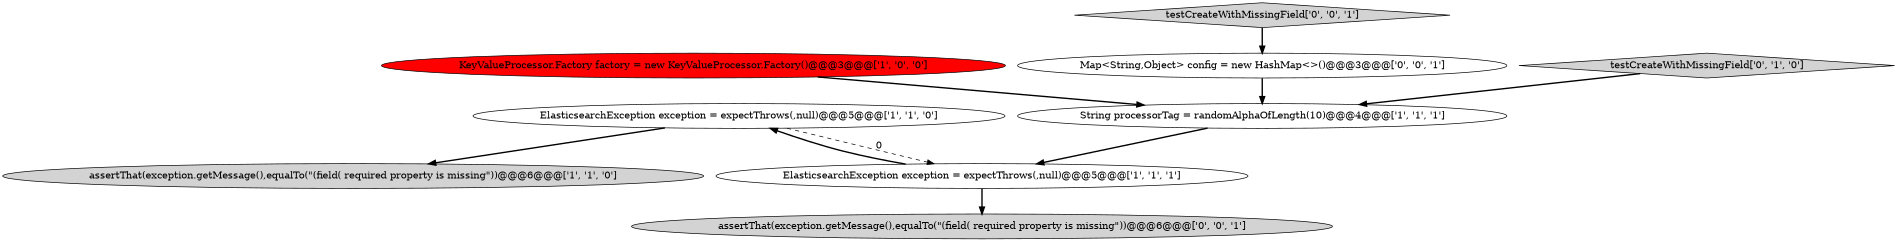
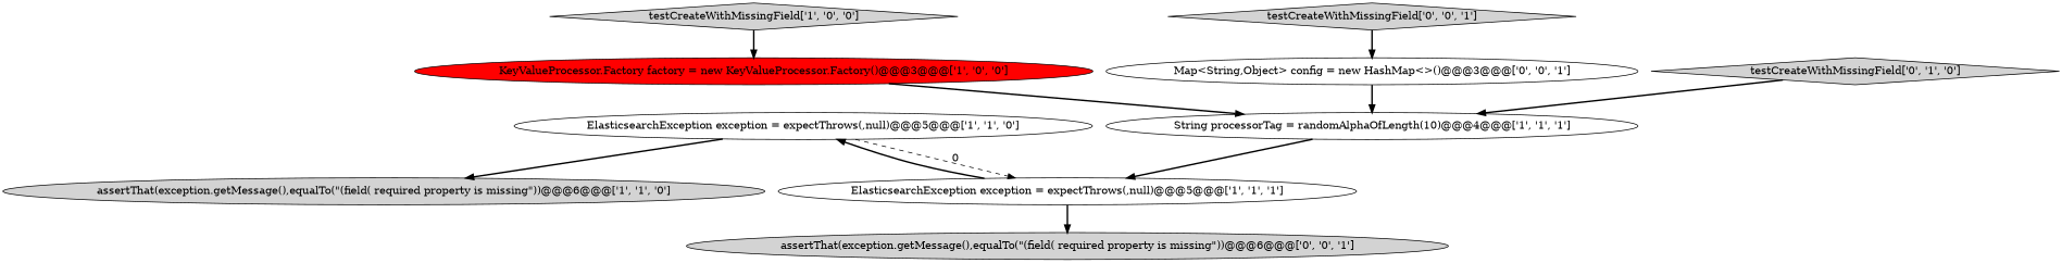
  digraph {
    node [fillcolor=lightgray shape=ellipse style=filled]
    edge [style=bold]
    n1 [fillcolor=white label="ElasticsearchException exception = expectThrows(,null)@@@5@@@['1', '1', '0']"]
    n2 [fillcolor=white label="ElasticsearchException exception = expectThrows(,null)@@@5@@@['1', '1', '1']"]
    n3 [label="assertThat(exception.getMessage(),equalTo(\"(field( required property is missing\"))@@@6@@@['1', '1', '0']"]
    n4 [fillcolor=red label="KeyValueProcessor.Factory factory = new KeyValueProcessor.Factory()@@@3@@@['1', '0', '0']"]
    n5 [fillcolor=white label="String processorTag = randomAlphaOfLength(10)@@@4@@@['1', '1', '1']"]
    n6 [label="assertThat(exception.getMessage(),equalTo(\"(field( required property is missing\"))@@@6@@@['0', '0', '1']"]
    n7 [fillcolor=white label="Map<String,Object> config = new HashMap<>()@@@3@@@['0', '0', '1']"]
+   n8 [label="testCreateWithMissingField['1', '0', '0']" shape=diamond]
    n9 [label="testCreateWithMissingField['0', '0', '1']" shape=diamond]
    n10 [label="testCreateWithMissingField['0', '1', '0']" shape=diamond]
    n1 -> n2 [label=0 style=dashed]
    n1 -> n3
    n2 -> n1
    n2 -> n6
    n4 -> n5
    n5 -> n2
    n7 -> n5
+   n8 -> n4
    n9 -> n7
    n10 -> n5
  }
